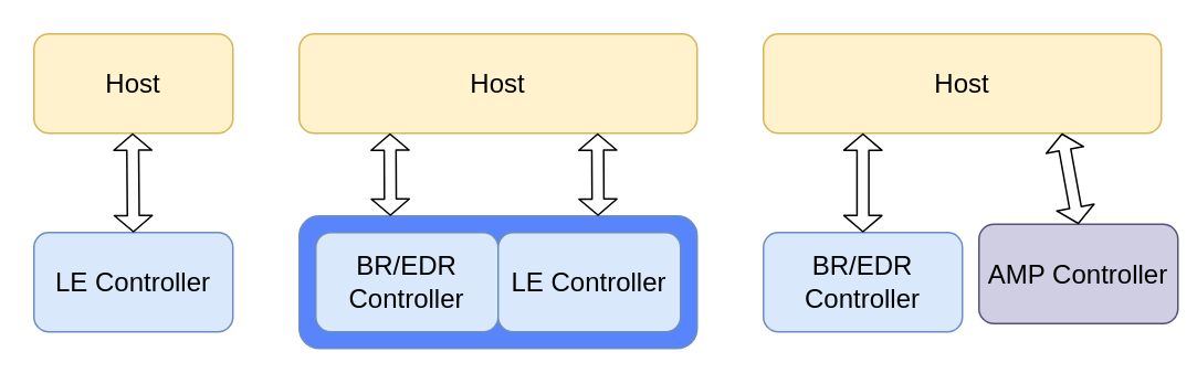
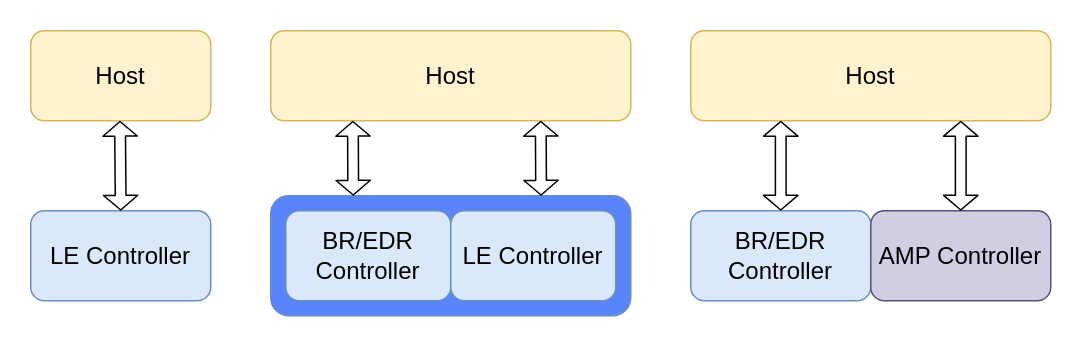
  <mxCell id="0" />
  <mxCell id="1" parent="0" />
  <mxCell id="2" value="&lt;font style=&quot;font-size: 16px&quot;&gt;Host&lt;/font&gt;" style="rounded=1;whiteSpace=wrap;html=1;fillColor=#fff2cc;strokeColor=#d6b656;" parent="1" vertex="1"><mxGeometry x="20" y="20" width="120" height="60" as="geometry" /></mxCell>
  <mxCell id="3" value="" style="rounded=1;whiteSpace=wrap;html=1;strokeColor=#6c8ebf;fillColor=#5884FC;" parent="1" vertex="1"><mxGeometry x="180" y="130" width="240" height="80" as="geometry" /></mxCell>
  <mxCell id="4" value="&lt;font style=&quot;font-size: 16px&quot;&gt;LE Controller&lt;/font&gt;" style="rounded=1;whiteSpace=wrap;html=1;fillColor=#dae8fc;strokeColor=#6c8ebf;" parent="1" vertex="1"><mxGeometry x="20" y="140" width="120" height="60" as="geometry" /></mxCell>
  <mxCell id="5" value="" style="shape=flexArrow;endArrow=classic;startArrow=classic;html=1;width=7.143;endSize=2.919;startSize=2.919;endWidth=14.717;startWidth=14.717;exitX=0.5;exitY=0;exitDx=0;exitDy=0;" parent="1" edge="1" source="4"><mxGeometry width="100" height="100" relative="1" as="geometry"><mxPoint x="79.74" y="130" as="sourcePoint" /><mxPoint x="79.5" y="80" as="targetPoint" /></mxGeometry></mxCell>
  <mxCell id="6" value="&lt;font style=&quot;font-size: 16px&quot;&gt;Host&lt;/font&gt;" style="rounded=1;whiteSpace=wrap;html=1;fillColor=#fff2cc;strokeColor=#d6b656;" parent="1" vertex="1"><mxGeometry x="180" y="20" width="240" height="60" as="geometry" /></mxCell>
  <mxCell id="7" value="&lt;font style=&quot;font-size: 16px&quot;&gt;BR/EDR Controller&lt;/font&gt;" style="rounded=1;whiteSpace=wrap;html=1;fillColor=#dae8fc;strokeColor=#6c8ebf;" parent="1" vertex="1"><mxGeometry x="190" y="140" width="110" height="60" as="geometry" /></mxCell>
  <mxCell id="8" value="&lt;font style=&quot;font-size: 16px&quot;&gt;LE Controller&lt;/font&gt;" style="rounded=1;whiteSpace=wrap;html=1;fillColor=#dae8fc;strokeColor=#6c8ebf;" parent="1" vertex="1"><mxGeometry x="300" y="140" width="110" height="60" as="geometry" /></mxCell>
  <mxCell id="9" value="" style="shape=flexArrow;endArrow=classic;startArrow=classic;html=1;width=7.143;endSize=2.919;startSize=2.919;endWidth=14.717;startWidth=14.717;" parent="1" edge="1"><mxGeometry width="100" height="100" relative="1" as="geometry"><mxPoint x="235" y="130" as="sourcePoint" /><mxPoint x="234.76" y="80" as="targetPoint" /></mxGeometry></mxCell>
  <mxCell id="10" value="" style="shape=flexArrow;endArrow=classic;startArrow=classic;html=1;width=7.143;endSize=2.919;startSize=2.919;endWidth=14.717;startWidth=14.717;" parent="1" edge="1"><mxGeometry width="100" height="100" relative="1" as="geometry"><mxPoint x="360.24" y="130" as="sourcePoint" /><mxPoint x="360" y="80" as="targetPoint" /></mxGeometry></mxCell>
  <mxCell id="11" value="&lt;font style=&quot;font-size: 16px&quot;&gt;Host&lt;/font&gt;" style="rounded=1;whiteSpace=wrap;html=1;fillColor=#fff2cc;strokeColor=#d6b656;" parent="1" vertex="1"><mxGeometry x="460" y="20" width="240" height="60" as="geometry" /></mxCell>
  <mxCell id="12" value="&lt;font style=&quot;font-size: 16px&quot;&gt;BR/EDR Controller&lt;/font&gt;" style="rounded=1;whiteSpace=wrap;html=1;fillColor=#dae8fc;strokeColor=#6c8ebf;" parent="1" vertex="1"><mxGeometry x="460" y="140" width="120" height="60" as="geometry" /></mxCell>
- <mxCell id="13" value="&lt;font style=&quot;font-size: 16px&quot;&gt;AMP Controller&lt;/font&gt;" style="rounded=1;whiteSpace=wrap;html=1;fillColor=#d0cee2;strokeColor=#56517e;" parent="1" vertex="1"><mxGeometry x="590" y="135" width="120" height="60" as="geometry" /></mxCell>
+ <mxCell id="13" value="&lt;font style=&quot;font-size: 16px&quot;&gt;AMP Controller&lt;/font&gt;" style="rounded=1;whiteSpace=wrap;html=1;fillColor=#d0cee2;strokeColor=#56517e;" parent="1" vertex="1"><mxGeometry x="580" y="140" width="120" height="60" as="geometry" /></mxCell>
  <mxCell id="14" value="" style="shape=flexArrow;endArrow=classic;startArrow=classic;html=1;width=7.143;endSize=2.919;startSize=2.919;endWidth=14.717;startWidth=14.717;exitX=0.5;exitY=0;exitDx=0;exitDy=0;entryX=0.25;entryY=1;entryDx=0;entryDy=0;" parent="1" edge="1" target="11" source="12"><mxGeometry width="100" height="100" relative="1" as="geometry"><mxPoint x="515" y="130" as="sourcePoint" /><mxPoint x="514.76" y="80" as="targetPoint" /></mxGeometry></mxCell>
  <mxCell id="15" value="" style="shape=flexArrow;endArrow=classic;startArrow=classic;html=1;width=7.143;endSize=2.919;startSize=2.919;endWidth=14.717;startWidth=14.717;exitX=0.5;exitY=0;exitDx=0;exitDy=0;" parent="1" edge="1" source="13"><mxGeometry width="100" height="100" relative="1" as="geometry"><mxPoint x="640.24" y="130" as="sourcePoint" /><mxPoint x="640" y="80" as="targetPoint" /></mxGeometry></mxCell>
